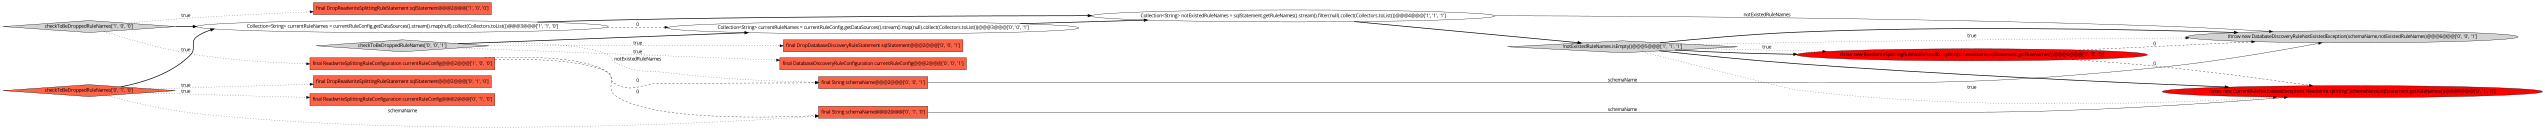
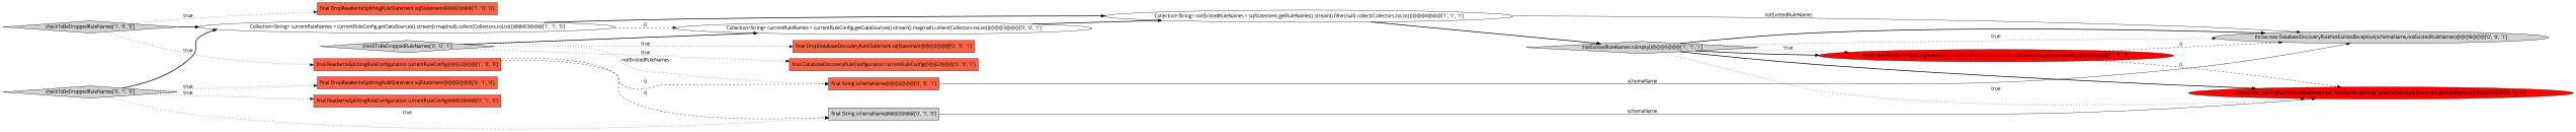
  digraph {
    fontname="Open Sans"
    rankdir=LR
    node [fillcolor=tomato fontname="Open Sans" shape=box style=filled]
    edge [fontname="Open Sans" style=dotted]
    n1 [fillcolor=red label="throw new ReadwriteSplittingRuleNotExistedException(schemaName,sqlStatement.getRuleNames())@@@6@@@['1', '0', '0']" shape=ellipse]
    n2 [fillcolor=red label="throw new CurrentRuleNotExistedException(\"Readwrite splitting\",schemaName,sqlStatement.getRuleNames())@@@6@@@['0', '1', '0']" shape=ellipse]
    n3 [fillcolor=lightgray label="throw new DatabaseDiscoveryRuleNotExistedException(schemaName,notExistedRuleNames)@@@6@@@['0', '0', '1']" shape=ellipse]
    n4 [fillcolor=lightgray label="checkToBeDroppedRuleNames['1', '0', '0']" shape=diamond]
    n5 [fillcolor=white label="Collection<String> currentRuleNames = currentRuleConfig.getDataSources().stream().map(null).collect(Collectors.toList())@@@3@@@['1', '1', '0']" shape=ellipse]
    n6 [label="final DropReadwriteSplittingRuleStatement sqlStatement@@@2@@@['1', '0', '0']"]
    n7 [label="final ReadwriteSplittingRuleConfiguration currentRuleConfig@@@2@@@['1', '0', '0']"]
    n8 [fillcolor=white label="Collection<String> currentRuleNames = currentRuleConfig.getDataSources().stream().map(null).collect(Collectors.toList())@@@3@@@['0', '0', '1']" shape=ellipse]
    n9 [fillcolor=white label="Collection<String> notExistedRuleNames = sqlStatement.getRuleNames().stream().filter(null).collect(Collectors.toList())@@@4@@@['1', '1', '1']" shape=ellipse]
    n10 [label="final String schemaName@@@2@@@['0', '0', '1']"]
-   n11 [label="final String schemaName@@@2@@@['0', '1', '0']"]
+   n11 [fillcolor=lightgray label="final String schemaName@@@2@@@['0', '1', '0']"]
    n12 [fillcolor=lightgray label="!notExistedRuleNames.isEmpty()@@@5@@@['1', '1', '1']" shape=diamond]
    n13 [label="final ReadwriteSplittingRuleConfiguration currentRuleConfig@@@2@@@['0', '1', '0']"]
    n14 [fillcolor=lightgray label="checkToBeDroppedRuleNames['0', '0', '1']" shape=diamond]
    n15 [label="final DropDatabaseDiscoveryRuleStatement sqlStatement@@@2@@@['0', '0', '1']"]
    n16 [label="final DatabaseDiscoveryRuleConfiguration currentRuleConfig@@@2@@@['0', '0', '1']"]
    n17 [label="final DropReadwriteSplittingRuleStatement sqlStatement@@@2@@@['0', '1', '0']"]
-   n18 [label="checkToBeDroppedRuleNames['0', '1', '0']" shape=diamond]
+   n18 [fillcolor=lightgray label="checkToBeDroppedRuleNames['0', '1', '0']" shape=diamond]
    n1 -> n2 [label=0 style=dashed]
    n1 -> n3 [label=0 style=dashed]
    n4 -> n5 [style=bold]
    n4 -> n6 [label=true]
    n4 -> n7 [label=true]
    n5 -> n8 [label=0 style=dashed]
    n5 -> n9 [style=bold]
    n7 -> n10 [label=0 style=dashed]
    n7 -> n11 [label=0 style=dashed]
    n8 -> n9 [style=bold]
    n9 -> n3 [label=notExistedRuleNames style=solid]
    n9 -> n12 [style=bold]
    n10 -> n3 [label=schemaName style=solid]
    n11 -> n2 [label=schemaName style=solid]
    n12 -> n1 [style=bold]
    n12 -> n1 [label=true]
    n12 -> n2 [style=bold]
    n12 -> n2 [label=true]
    n12 -> n3 [label=true]
    n12 -> n3 [style=bold]
    n14 -> n8 [style=bold]
    n14 -> n10 [label=notExistedRuleNames]
    n14 -> n15 [label=true]
    n14 -> n16 [label=true]
    n18 -> n5 [style=bold]
-   n18 -> n11 [label=schemaName]
+   n18 -> n11 [label=true]
    n18 -> n13 [label=true]
    n18 -> n17 [label=true]
  }
